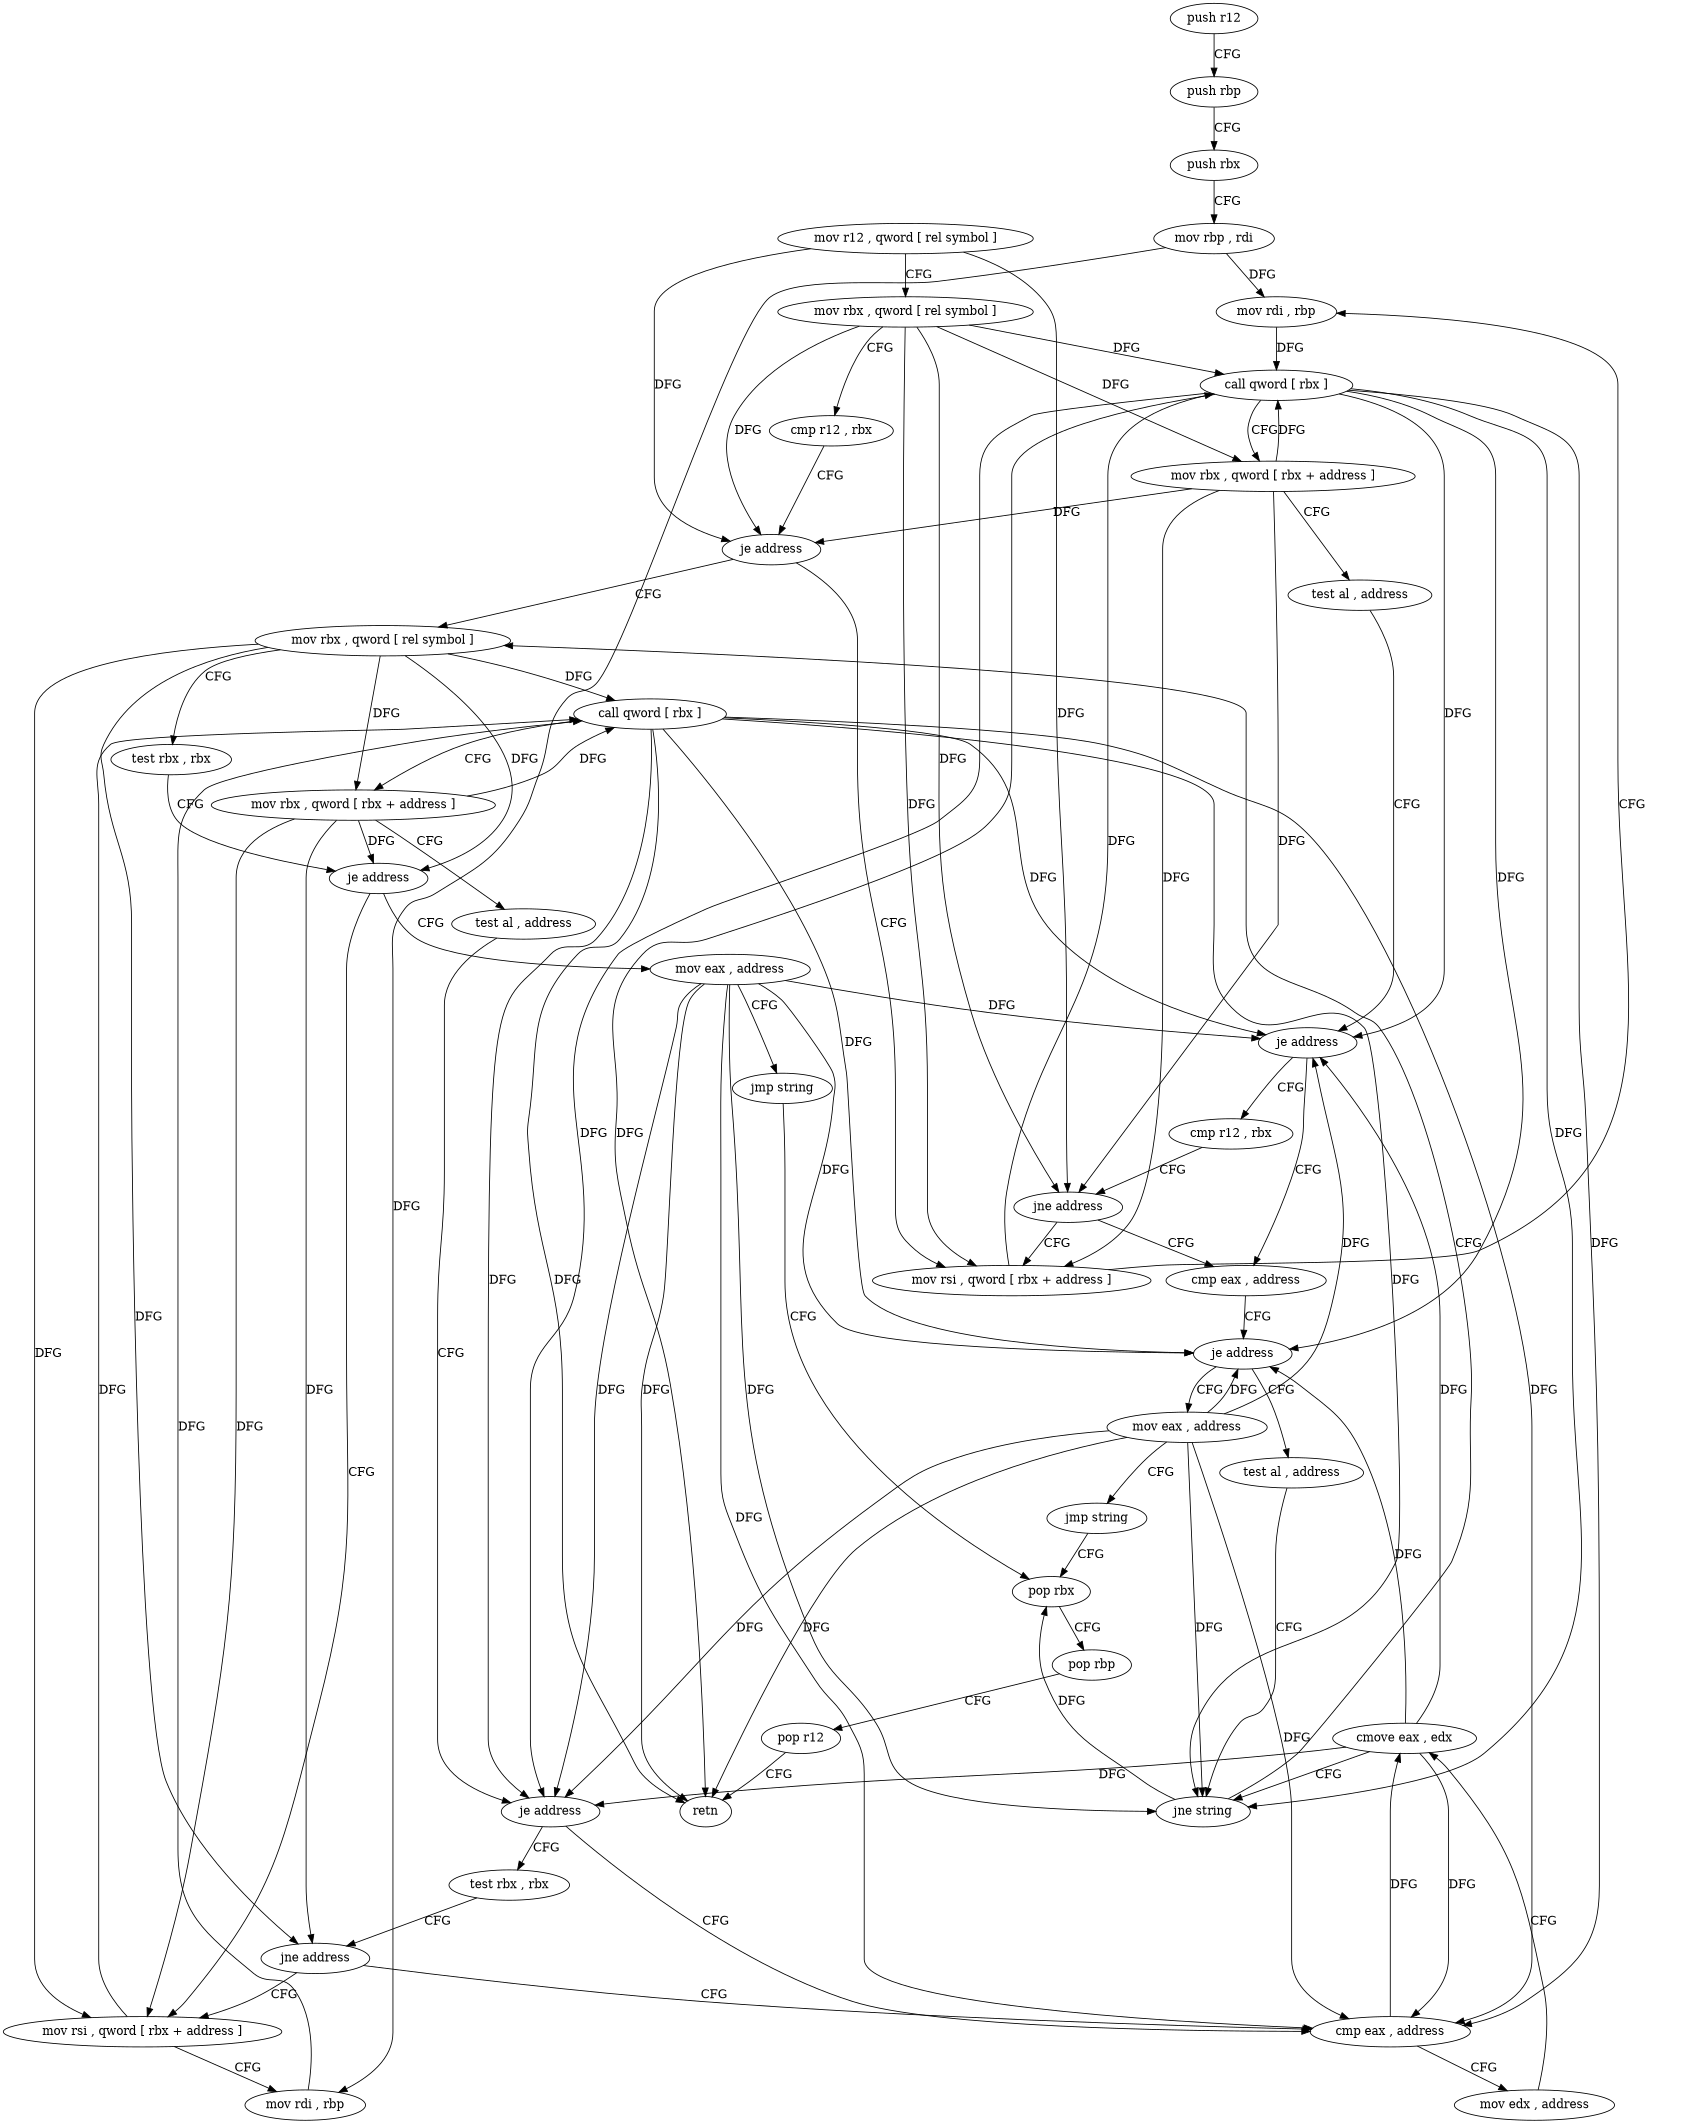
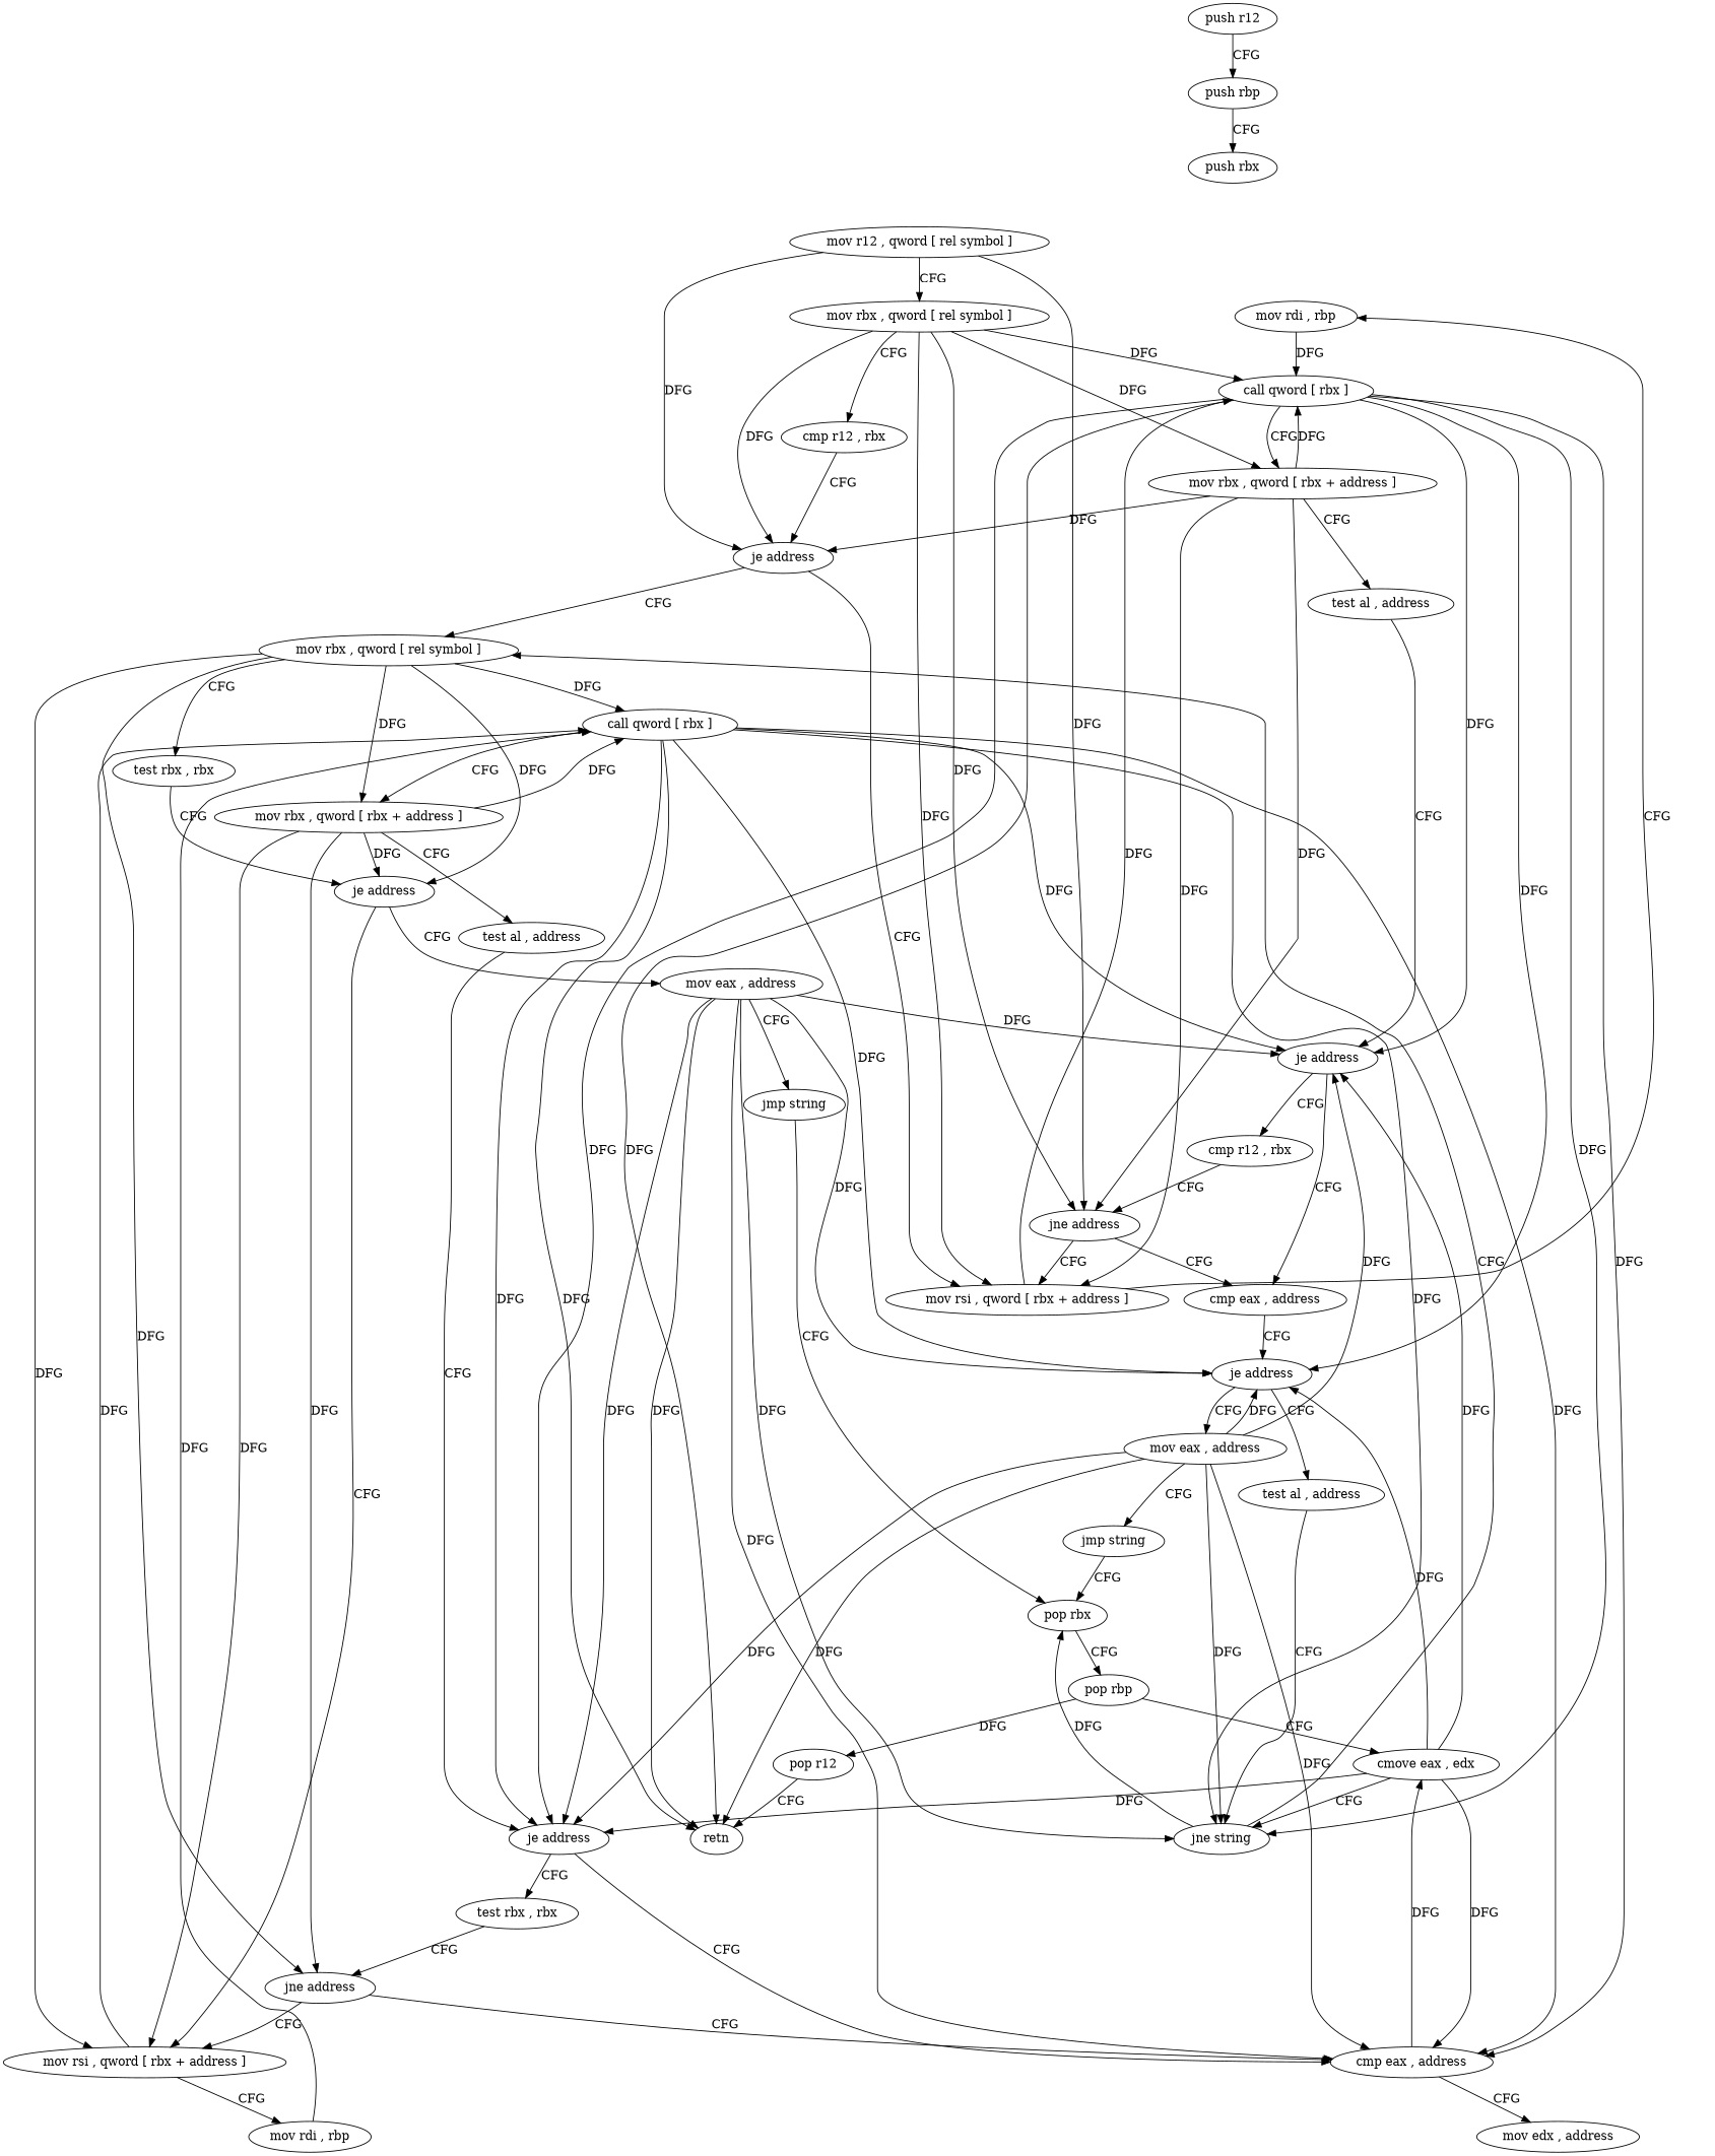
  digraph {
    n1 [label="push r12"]
    n2 [label="push rbp"]
    n3 [label="push rbx"]
-   n4 [label="mov rbp , rdi"]
    n5 [label="mov rdi , rbp"]
    n6 [label="mov rdi , rbp"]
    n7 [label="mov r12 , qword [ rel symbol ]"]
    n8 [label="mov rbx , qword [ rel symbol ]"]
    n9 [label="je address"]
    n10 [label="jne address"]
    n11 [label="call qword [ rbx ]"]
    n12 [label="call qword [ rbx ]"]
    n13 [label="cmp r12 , rbx"]
    n14 [label="mov rsi , qword [ rbx + address ]"]
    n15 [label="mov rbx , qword [ rbx + address ]"]
    n16 [label="mov rbx , qword [ rel symbol ]"]
    n17 [label="cmp eax , address"]
    n18 [label="je address"]
    n19 [label="je address"]
    n20 [label="cmp eax , address"]
    n21 [label="je address"]
    n22 [label=retn]
    n23 [label="jne string"]
    n24 [label="test al , address"]
    n25 [label="test rbx , rbx"]
    n26 [label="je address"]
    n27 [label="mov rsi , qword [ rbx + address ]"]
    n28 [label="mov rbx , qword [ rbx + address ]"]
    n29 [label="jne address"]
    n30 [label="mov eax , address"]
    n31 [label="test al , address"]
    n32 [label="jmp string"]
    n33 [label="cmp r12 , rbx"]
    n34 [label="pop rbx"]
    n35 [label="test rbx , rbx"]
    n36 [label="mov edx , address"]
    n37 [label="cmove eax , edx"]
    n38 [label="mov eax , address"]
    n39 [label="test al , address"]
    n40 [label="pop rbp"]
    n41 [label="pop r12"]
    n42 [label="jmp string"]
    n1 -> n2 [label=CFG]
    n2 -> n3 [label=CFG]
-   n3 -> n4 [label=CFG]
-   n4 -> n5 [label=DFG]
-   n4 -> n6 [label=DFG]
    n5 -> n11 [label=DFG]
    n6 -> n12 [label=DFG]
    n7 -> n8 [label=CFG]
    n7 -> n9 [label=DFG]
    n7 -> n10 [label=DFG]
    n8 -> n9 [label=DFG]
    n8 -> n10 [label=DFG]
    n8 -> n11 [label=DFG]
    n8 -> n13 [label=CFG]
    n8 -> n14 [label=DFG]
    n8 -> n15 [label=DFG]
    n9 -> n14 [label=CFG]
    n9 -> n16 [label=CFG]
    n10 -> n14 [label=CFG]
    n10 -> n17 [label=CFG]
    n11 -> n15 [label=CFG]
    n11 -> n18 [label=DFG]
    n11 -> n19 [label=DFG]
    n11 -> n20 [label=DFG]
    n11 -> n21 [label=DFG]
    n11 -> n22 [label=DFG]
    n11 -> n23 [label=DFG]
    n12 -> n18 [label=DFG]
    n12 -> n19 [label=DFG]
    n12 -> n20 [label=DFG]
    n12 -> n21 [label=DFG]
    n12 -> n22 [label=DFG]
    n12 -> n23 [label=DFG]
    n12 -> n28 [label=CFG]
    n13 -> n9 [label=CFG]
    n14 -> n5 [label=CFG]
    n14 -> n11 [label=DFG]
    n15 -> n9 [label=DFG]
    n15 -> n10 [label=DFG]
    n15 -> n11 [label=DFG]
    n15 -> n14 [label=DFG]
    n15 -> n24 [label=CFG]
    n16 -> n12 [label=DFG]
    n16 -> n25 [label=CFG]
    n16 -> n26 [label=DFG]
    n16 -> n27 [label=DFG]
    n16 -> n28 [label=DFG]
    n16 -> n29 [label=DFG]
    n17 -> n21 [label=CFG]
    n18 -> n17 [label=CFG]
    n18 -> n33 [label=CFG]
    n19 -> n20 [label=CFG]
    n19 -> n35 [label=CFG]
    n20 -> n36 [label=CFG]
    n20 -> n37 [label=DFG]
    n21 -> n38 [label=CFG]
    n21 -> n39 [label=CFG]
    n23 -> n16 [label=CFG]
    n23 -> n34 [label=DFG]
    n24 -> n18 [label=CFG]
    n25 -> n26 [label=CFG]
    n26 -> n27 [label=CFG]
    n26 -> n30 [label=CFG]
    n27 -> n6 [label=CFG]
    n27 -> n12 [label=DFG]
    n28 -> n12 [label=DFG]
    n28 -> n26 [label=DFG]
    n28 -> n27 [label=DFG]
    n28 -> n29 [label=DFG]
    n28 -> n31 [label=CFG]
    n29 -> n20 [label=CFG]
    n29 -> n27 [label=CFG]
    n30 -> n18 [label=DFG]
    n30 -> n19 [label=DFG]
    n30 -> n20 [label=DFG]
    n30 -> n21 [label=DFG]
    n30 -> n22 [label=DFG]
    n30 -> n23 [label=DFG]
    n30 -> n32 [label=CFG]
    n31 -> n19 [label=CFG]
    n32 -> n34 [label=CFG]
    n33 -> n10 [label=CFG]
    n34 -> n40 [label=CFG]
    n35 -> n29 [label=CFG]
-   n36 -> n37 [label=CFG]
+   n40 -> n37 [label=CFG]
    n37 -> n18 [label=DFG]
    n37 -> n19 [label=DFG]
    n37 -> n20 [label=DFG]
    n37 -> n21 [label=DFG]
    n37 -> n23 [label=CFG]
    n38 -> n18 [label=DFG]
    n38 -> n19 [label=DFG]
    n38 -> n20 [label=DFG]
    n38 -> n21 [label=DFG]
    n38 -> n22 [label=DFG]
    n38 -> n23 [label=DFG]
    n38 -> n42 [label=CFG]
    n39 -> n23 [label=CFG]
-   n40 -> n41 [label=CFG]
+   n40 -> n41 [label=DFG]
    n41 -> n22 [label=CFG]
    n42 -> n34 [label=CFG]
  }
